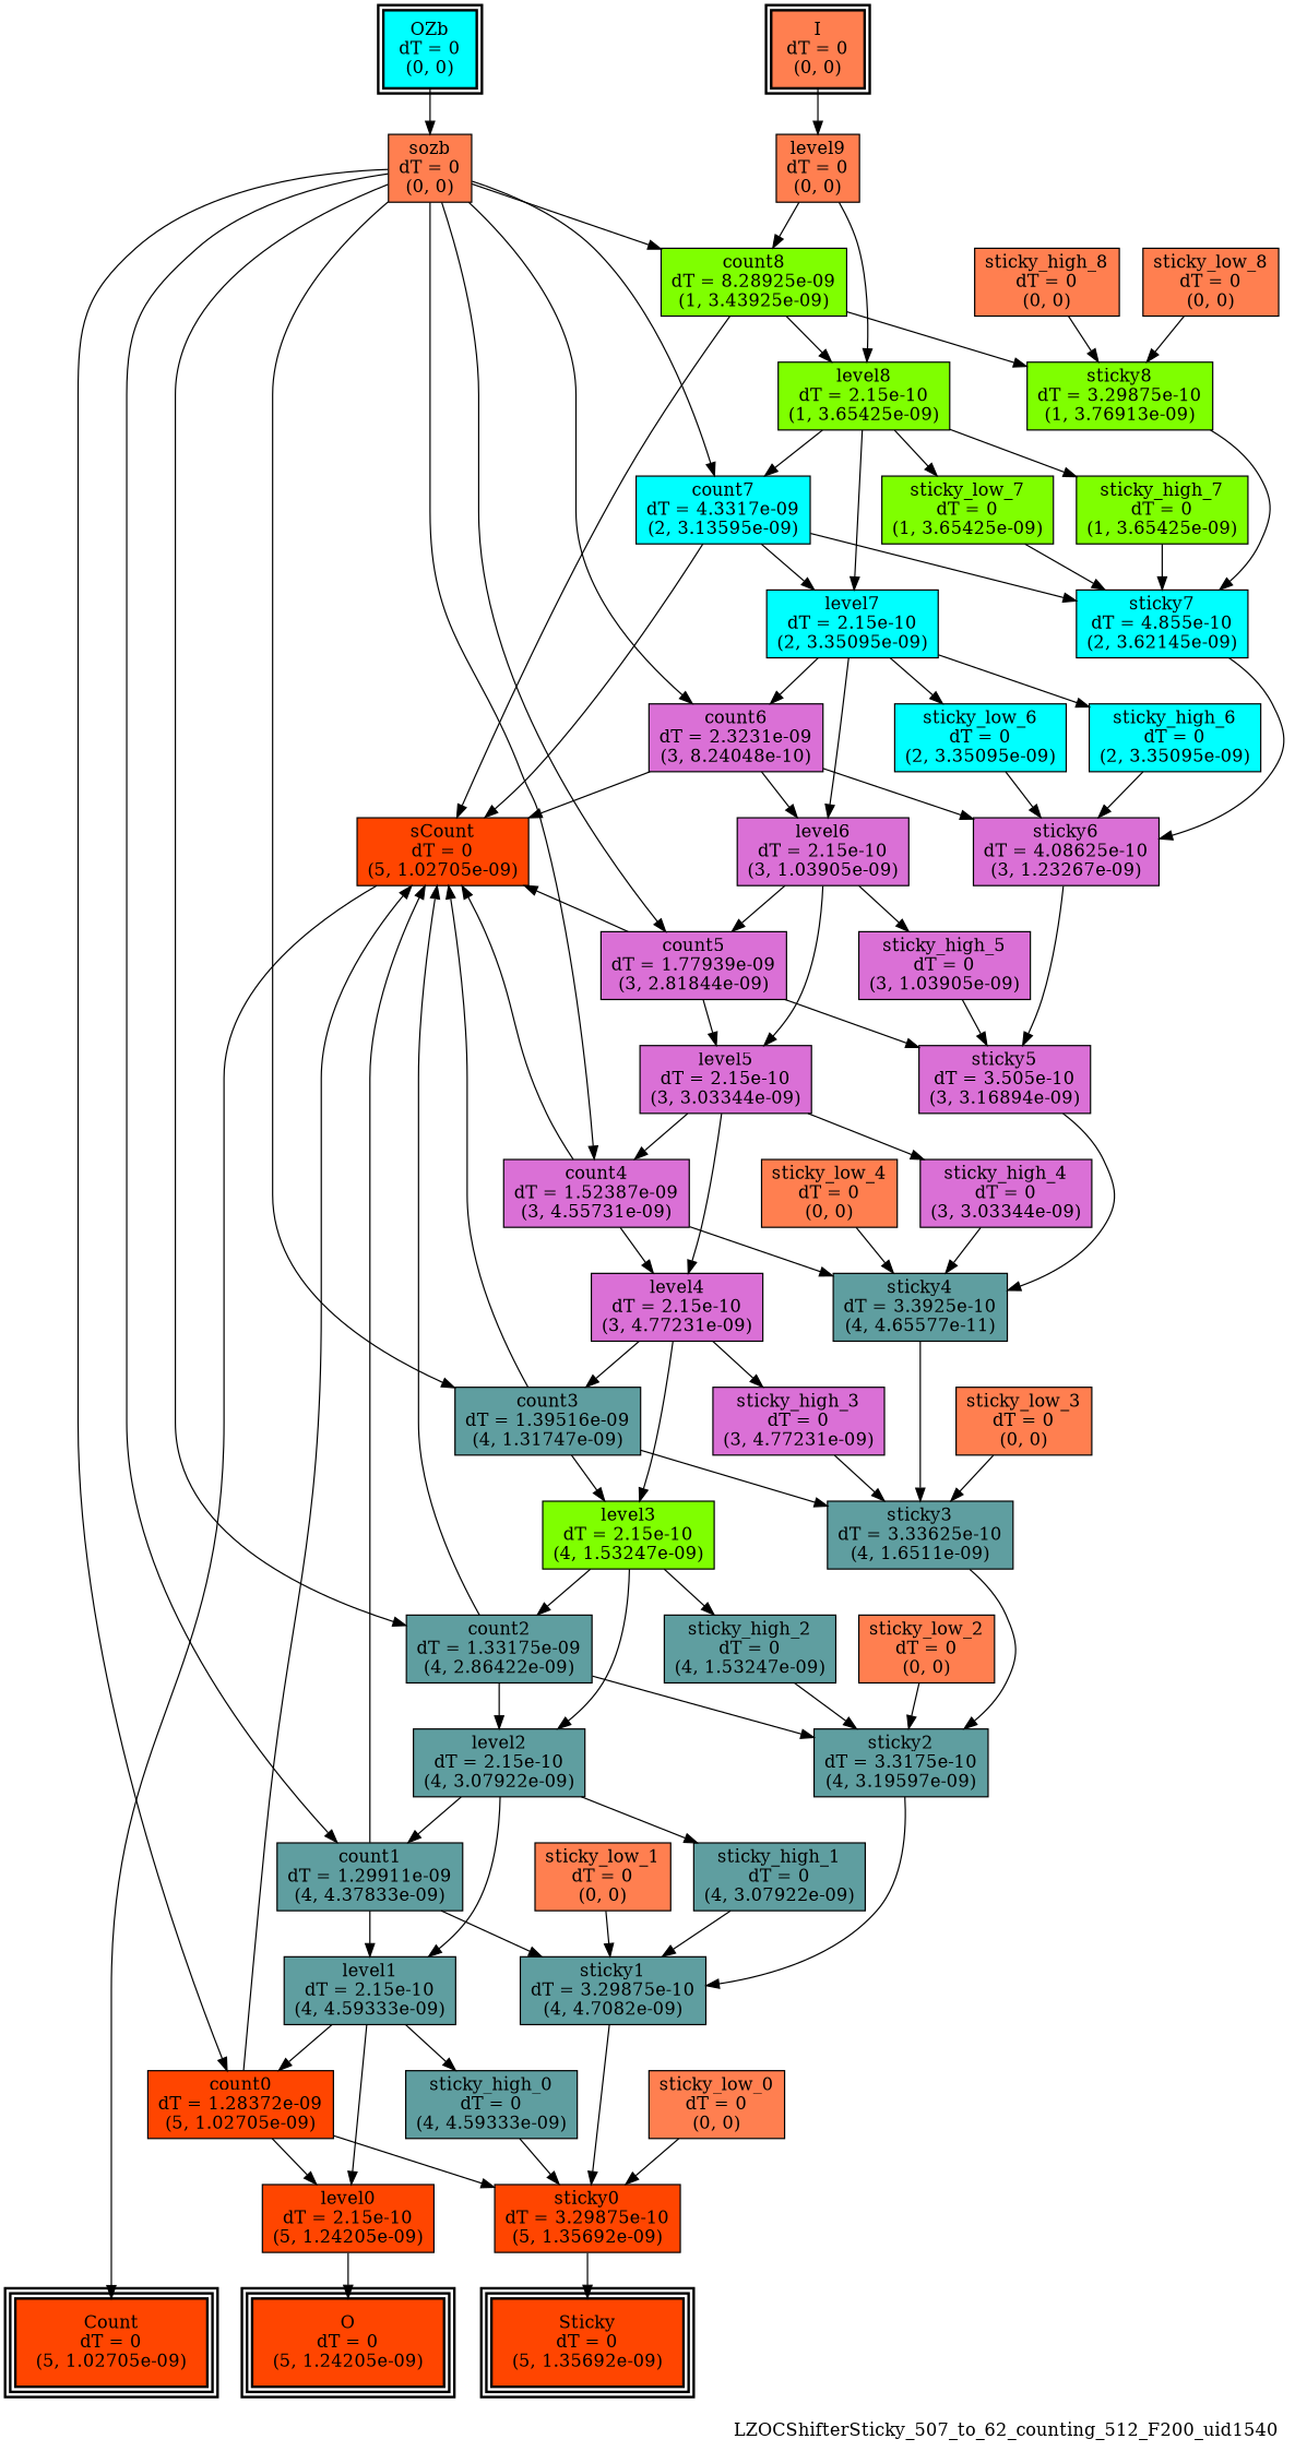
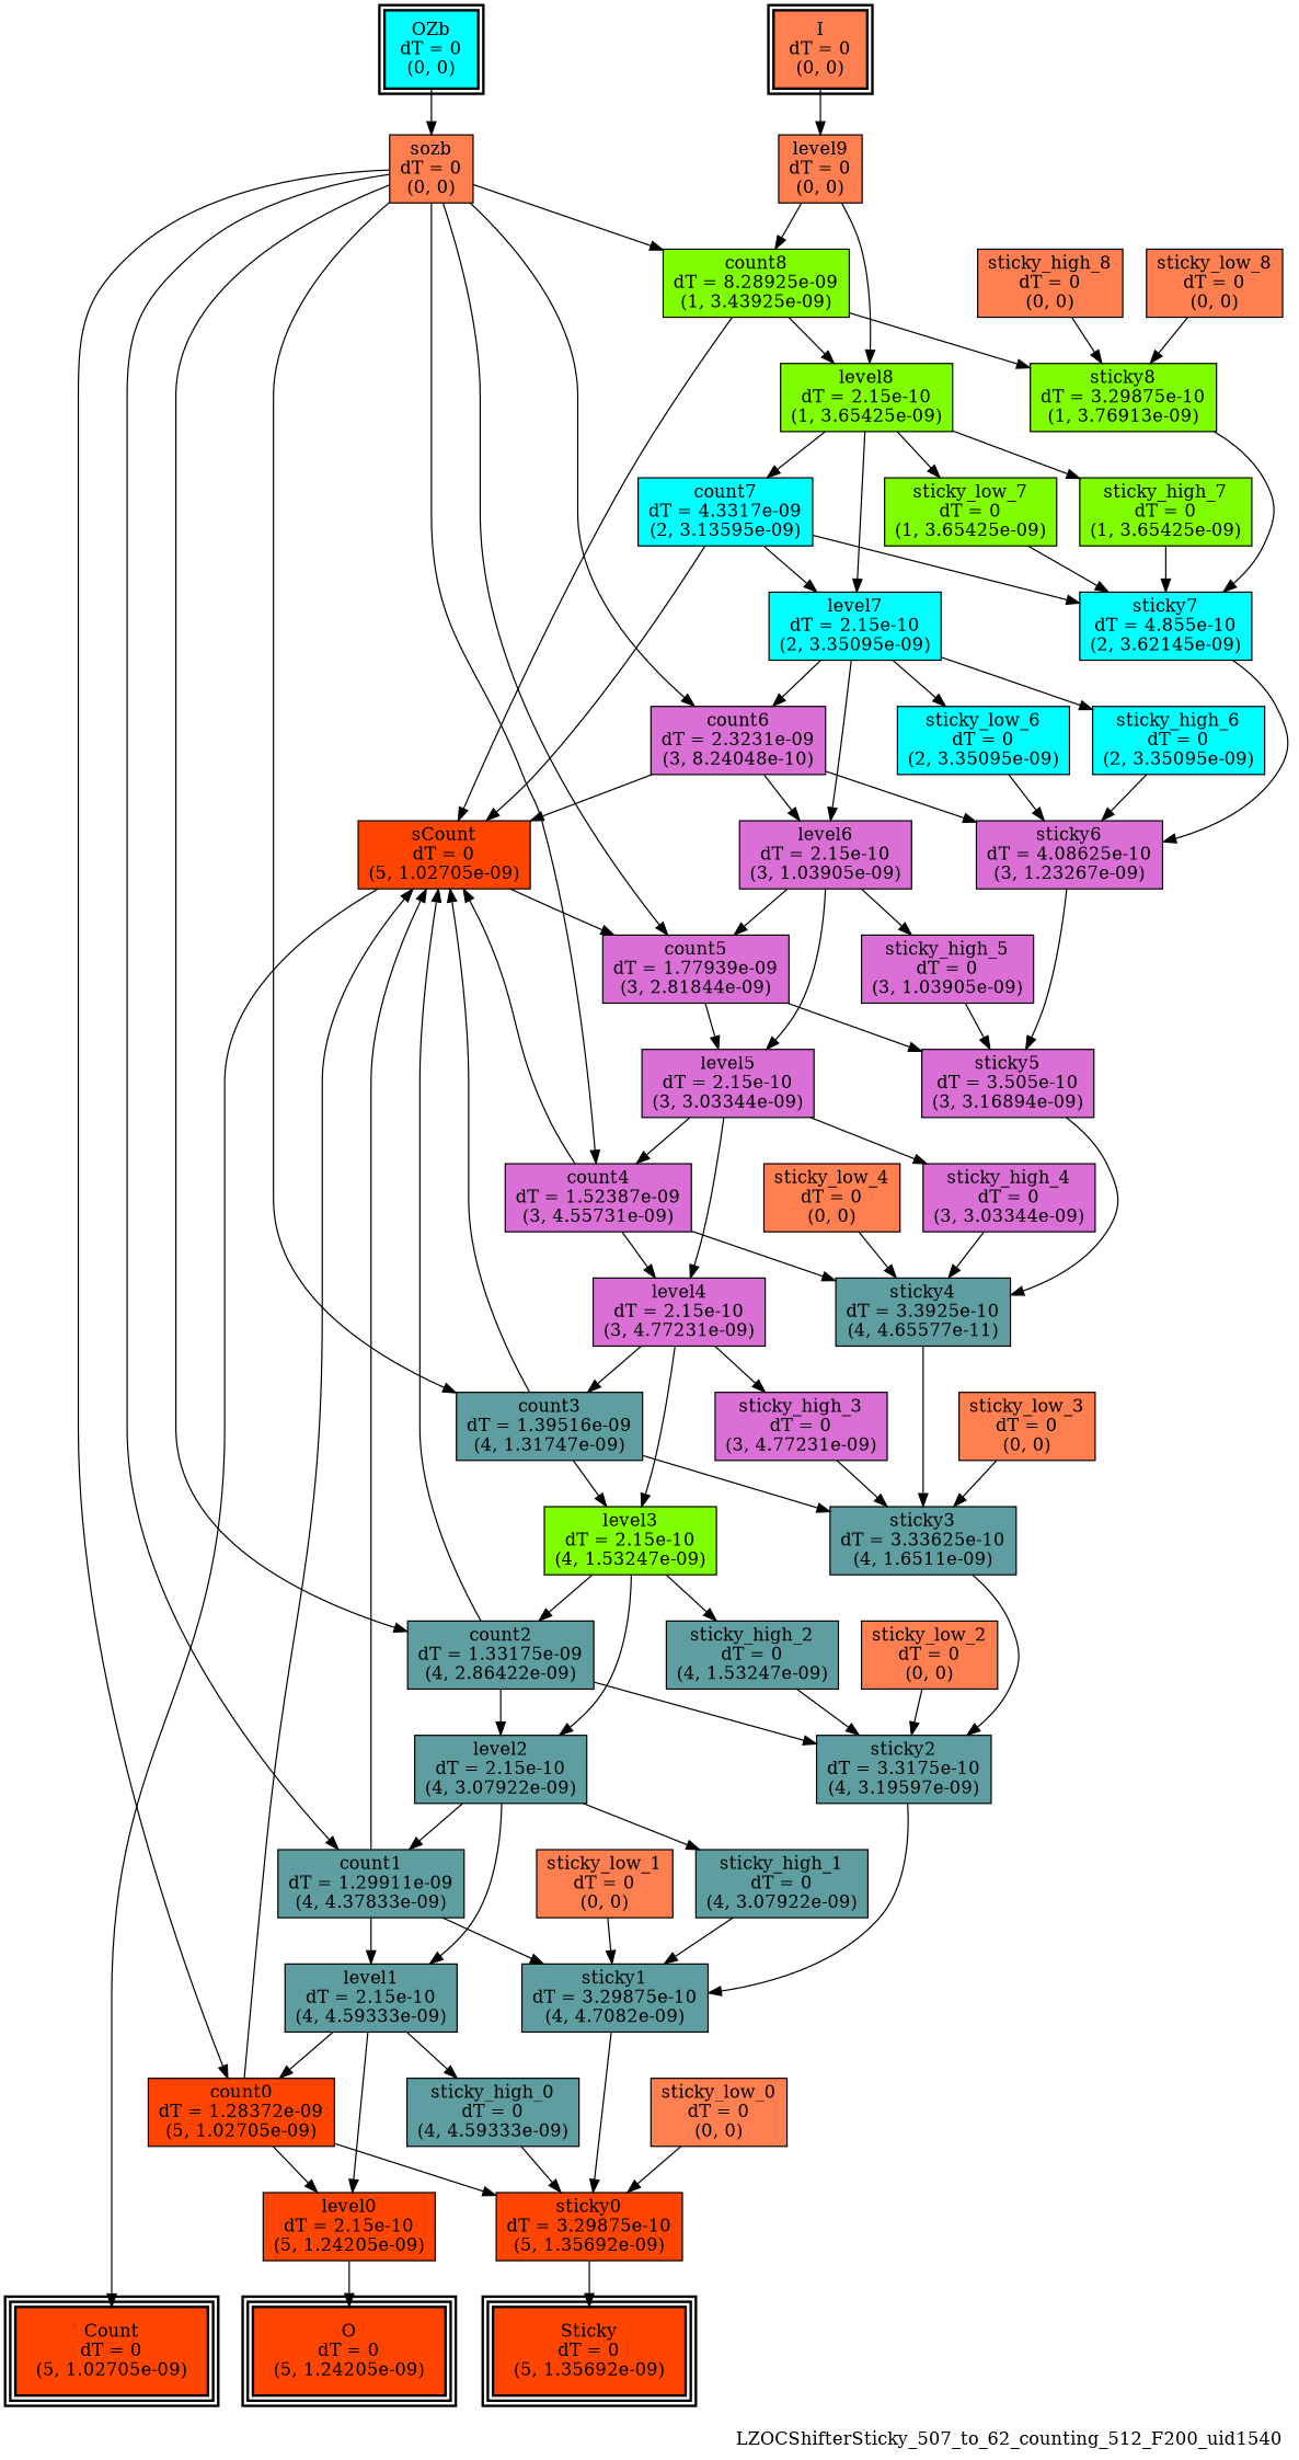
  digraph {
    fontname="DejaVu Serif"
    label=LZOCShifterSticky_507_to_62_counting_512_F200_uid1540
    labeljust=right
    labelloc=bottom
    nodesep=0.25
    ranksep=0.5
    node [color=black fillcolor=cadetblue fontname="DejaVu Serif" peripheries=1 shape=box style=filled]
    edge [arrowhead=normal arrowsize=1.0 arrowtail=normal color=black dir=forward fontname="DejaVu Serif"]
    n1 [fillcolor=coral label="I\ndT = 0\n(0, 0)" peripheries=2 style="bold, filled"]
    n2 [fillcolor=cyan label="OZb\ndT = 0\n(0, 0)" peripheries=2 style="bold, filled"]
    n3 [fillcolor=orangered label="Count\ndT = 0\n(5, 1.02705e-09)" peripheries=3 style="bold, filled"]
    n4 [fillcolor=orangered label="O\ndT = 0\n(5, 1.24205e-09)" peripheries=3 style="bold, filled"]
    n5 [fillcolor=orangered label="Sticky\ndT = 0\n(5, 1.35692e-09)" peripheries=3 style="bold, filled"]
    n6 [fillcolor=coral label="level9\ndT = 0\n(0, 0)"]
    n7 [fillcolor=coral label="sozb\ndT = 0\n(0, 0)"]
    n8 [fillcolor=chartreuse label="count8\ndT = 8.28925e-09\n(1, 3.43925e-09)"]
    n9 [fillcolor=chartreuse label="level8\ndT = 2.15e-10\n(1, 3.65425e-09)"]
    n10 [fillcolor=cyan label="count7\ndT = 4.3317e-09\n(2, 3.13595e-09)"]
    n11 [fillcolor=orchid label="count6\ndT = 2.3231e-09\n(3, 8.24048e-10)"]
    n12 [fillcolor=orchid label="count5\ndT = 1.77939e-09\n(3, 2.81844e-09)"]
    n13 [fillcolor=orchid label="count4\ndT = 1.52387e-09\n(3, 4.55731e-09)"]
    n14 [label="count3\ndT = 1.39516e-09\n(4, 1.31747e-09)"]
    n15 [label="count2\ndT = 1.33175e-09\n(4, 2.86422e-09)"]
    n16 [label="count1\ndT = 1.29911e-09\n(4, 4.37833e-09)"]
    n17 [fillcolor=orangered label="count0\ndT = 1.28372e-09\n(5, 1.02705e-09)"]
    n18 [fillcolor=chartreuse label="sticky8\ndT = 3.29875e-10\n(1, 3.76913e-09)"]
    n19 [fillcolor=orangered label="sCount\ndT = 0\n(5, 1.02705e-09)"]
    n20 [fillcolor=cyan label="level7\ndT = 2.15e-10\n(2, 3.35095e-09)"]
    n21 [fillcolor=chartreuse label="sticky_high_7\ndT = 0\n(1, 3.65425e-09)"]
    n22 [fillcolor=chartreuse label="sticky_low_7\ndT = 0\n(1, 3.65425e-09)"]
    n23 [fillcolor=cyan label="sticky7\ndT = 4.855e-10\n(2, 3.62145e-09)"]
    n24 [fillcolor=orchid label="level6\ndT = 2.15e-10\n(3, 1.03905e-09)"]
    n25 [fillcolor=orchid label="sticky6\ndT = 4.08625e-10\n(3, 1.23267e-09)"]
    n26 [fillcolor=orchid label="level5\ndT = 2.15e-10\n(3, 3.03344e-09)"]
    n27 [fillcolor=orchid label="sticky5\ndT = 3.505e-10\n(3, 3.16894e-09)"]
    n28 [fillcolor=orchid label="level4\ndT = 2.15e-10\n(3, 4.77231e-09)"]
    n29 [label="sticky4\ndT = 3.3925e-10\n(4, 4.65577e-11)"]
    n30 [fillcolor=chartreuse label="level3\ndT = 2.15e-10\n(4, 1.53247e-09)"]
    n31 [label="sticky3\ndT = 3.33625e-10\n(4, 1.6511e-09)"]
    n32 [label="level2\ndT = 2.15e-10\n(4, 3.07922e-09)"]
    n33 [label="sticky2\ndT = 3.3175e-10\n(4, 3.19597e-09)"]
    n34 [label="level1\ndT = 2.15e-10\n(4, 4.59333e-09)"]
    n35 [label="sticky1\ndT = 3.29875e-10\n(4, 4.7082e-09)"]
    n36 [fillcolor=orangered label="level0\ndT = 2.15e-10\n(5, 1.24205e-09)"]
    n37 [fillcolor=orangered label="sticky0\ndT = 3.29875e-10\n(5, 1.35692e-09)"]
    n38 [fillcolor=cyan label="sticky_high_6\ndT = 0\n(2, 3.35095e-09)"]
    n39 [fillcolor=cyan label="sticky_low_6\ndT = 0\n(2, 3.35095e-09)"]
    n40 [fillcolor=coral label="sticky_high_8\ndT = 0\n(0, 0)"]
    n41 [fillcolor=coral label="sticky_low_8\ndT = 0\n(0, 0)"]
    n42 [fillcolor=orchid label="sticky_high_5\ndT = 0\n(3, 1.03905e-09)"]
    n43 [fillcolor=orchid label="sticky_high_4\ndT = 0\n(3, 3.03344e-09)"]
    n44 [fillcolor=orchid label="sticky_high_3\ndT = 0\n(3, 4.77231e-09)"]
    n45 [label="sticky_high_2\ndT = 0\n(4, 1.53247e-09)"]
    n46 [fillcolor=coral label="sticky_low_4\ndT = 0\n(0, 0)"]
    n47 [label="sticky_high_1\ndT = 0\n(4, 3.07922e-09)"]
    n48 [fillcolor=coral label="sticky_low_3\ndT = 0\n(0, 0)"]
    n49 [label="sticky_high_0\ndT = 0\n(4, 4.59333e-09)"]
    n50 [fillcolor=coral label="sticky_low_2\ndT = 0\n(0, 0)"]
    n51 [fillcolor=coral label="sticky_low_1\ndT = 0\n(0, 0)"]
    n52 [fillcolor=coral label="sticky_low_0\ndT = 0\n(0, 0)"]
    subgraph sub_1 {
      rank=same
      n1
      n2
    }
    subgraph sub_2 {
      rank=same
      n3
      n4
      n5
    }
    n1 -> n6
    n2 -> n7
    n6 -> n8
    n6 -> n9
    n7 -> n8
-   n7 -> n10
    n7 -> n11
    n7 -> n12
    n7 -> n13
    n7 -> n14
    n7 -> n15
    n7 -> n16
    n7 -> n17
    n8 -> n9
    n8 -> n18
    n8 -> n19
    n9 -> n10
    n9 -> n20
    n9 -> n21
    n9 -> n22
    n10 -> n19
    n10 -> n20
    n10 -> n23
    n11 -> n19
    n11 -> n24
    n11 -> n25
-   n12 -> n19
+   n19 -> n12
    n12 -> n26
    n12 -> n27
    n13 -> n19
    n13 -> n28
    n13 -> n29
    n14 -> n19
    n14 -> n30
    n14 -> n31
    n15 -> n19
    n15 -> n32
    n15 -> n33
    n16 -> n19
    n16 -> n34
    n16 -> n35
    n17 -> n19
    n17 -> n36
    n17 -> n37
    n18 -> n23
    n19 -> n3
    n20 -> n11
    n20 -> n24
    n20 -> n38
    n20 -> n39
    n21 -> n23
    n22 -> n23
    n23 -> n25
    n24 -> n12
    n24 -> n26
    n24 -> n42
    n25 -> n27
    n26 -> n13
    n26 -> n28
    n26 -> n43
    n27 -> n29
    n28 -> n14
    n28 -> n30
    n28 -> n44
    n29 -> n31
    n30 -> n15
    n30 -> n32
    n30 -> n45
    n31 -> n33
    n32 -> n16
    n32 -> n34
    n32 -> n47
    n33 -> n35
    n34 -> n17
    n34 -> n36
    n34 -> n49
    n35 -> n37
    n36 -> n4
    n37 -> n5
    n38 -> n25
    n39 -> n25
    n40 -> n18
    n41 -> n18
    n42 -> n27
    n43 -> n29
    n44 -> n31
    n45 -> n33
    n46 -> n29
    n47 -> n35
    n48 -> n31
    n49 -> n37
    n50 -> n33
    n51 -> n35
    n52 -> n37
  }
